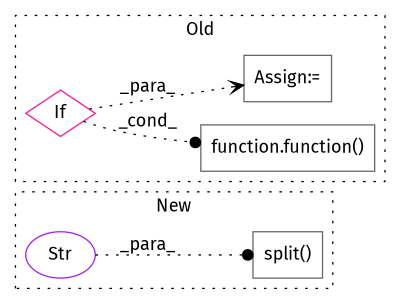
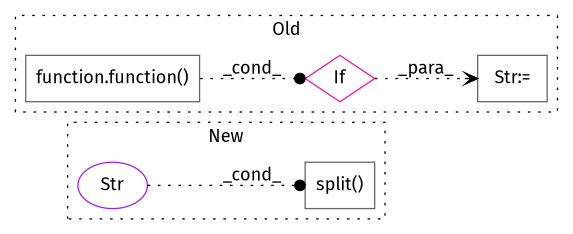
  digraph {
    fontname="Fira Sans"
    rankdir=LR
    node [a=75 color=gray40 fontname="Fira Sans" l=3 shape=box]
    edge [arrowhead=dot fontname="Fira Sans" style=dotted]
    n1 [l="9,1" label="split()" s="29707,29719"]
    n2 [a=66 color=purple label=Str s=29716 shape=ellipse]
    n3 [l="12,1" label="function.function()" s="29375,29401"]
    n4 [a=96 color=deeppink label=If s=29372 shape=diamond]
-   n5 [a=68 l=2 label="Assign:=" s=29545]
+   n5 [a=68 l=2 label="Str:=" s=29545]
    subgraph cluster_1 {
      label=New
      style=dotted
      n1
      n2
    }
    subgraph cluster_2 {
      label=Old
      style=dotted
      n3
      n4
      n5
    }
-   n2 -> n1 [label=_para_]
-   n4 -> n3 [label=_cond_]
+   n2 -> n1 [label=_cond_]
+   n3 -> n4 [label=_cond_]
    n4 -> n5 [arrowhead=vee label=_para_]
  }
